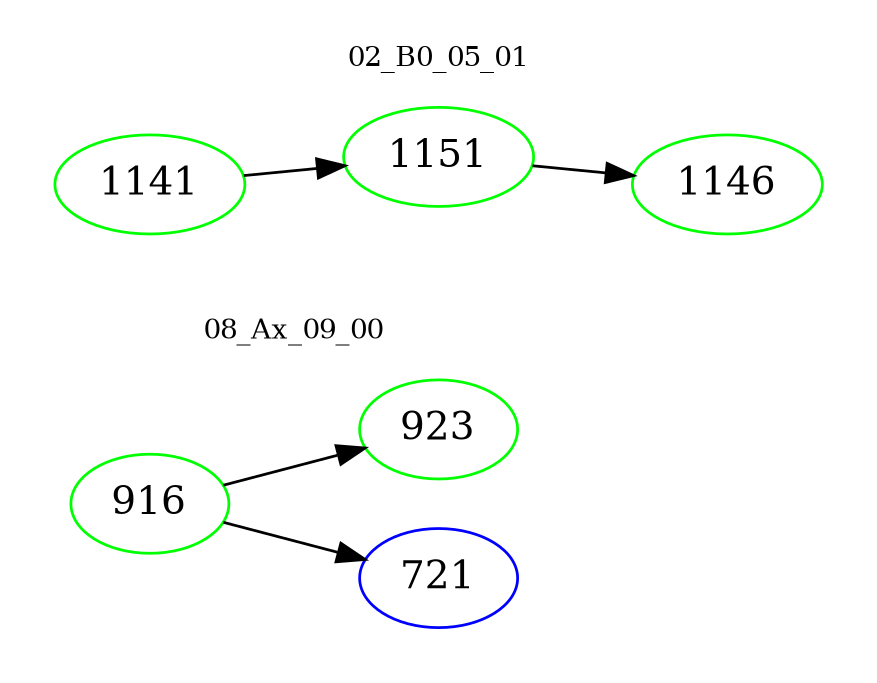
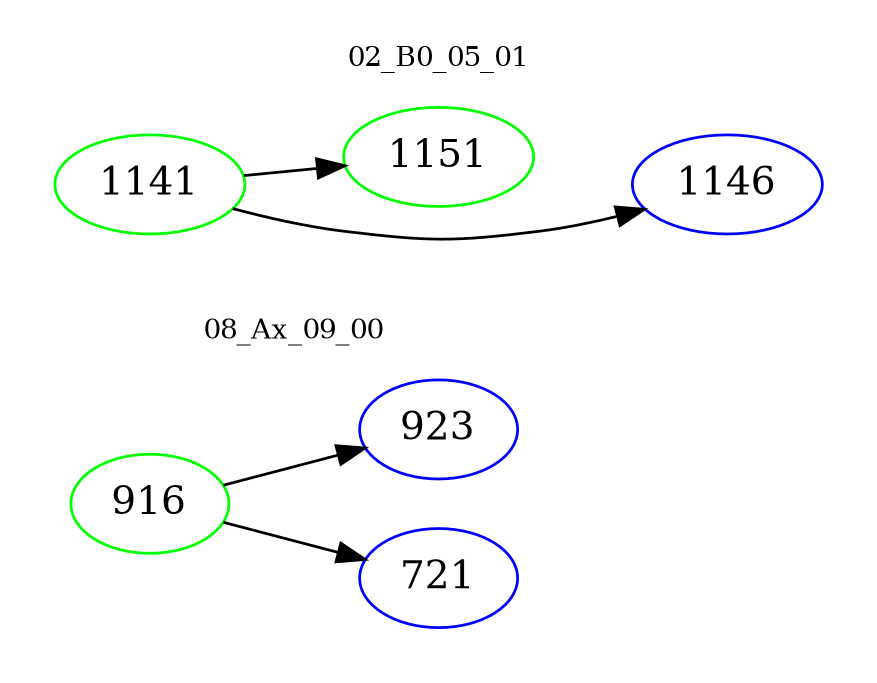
  digraph {
    rankdir=LR
    node [color=green]
    edge [color=black]
    n1 [label=916]
    n2 [color=blue label=721]
-   n3 [label=923]
+   n3 [color=blue label=923]
    n4 [label=1141]
-   n5 [label=1146]
+   n5 [color=blue label=1146]
    n6 [label=1151]
    subgraph cluster_1 {
      color=white
      fontsize=10
      label="08_Ax_09_00"
      n1
      n2
      n3
    }
    subgraph cluster_2 {
      color=white
      fontsize=10
      label="02_B0_05_01"
      n4
      n5
      n6
    }
    n1 -> n2
    n1 -> n3
-   n6 -> n5
+   n4 -> n5
    n4 -> n6
  }
